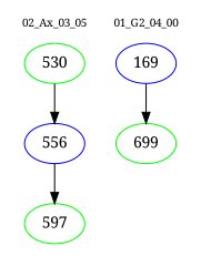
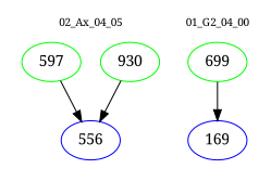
  digraph {
    fontname="Noto Serif"
    node [color=green fontname="Noto Serif"]
    edge [color=black fontname="Noto Serif"]
-   n1 [label=530]
+   n1 [label=930]
    n2 [color=blue label=556]
    n3 [label=597]
    n4 [color=blue label=169]
    n5 [label=699]
    subgraph cluster_1 {
      color=white
      fontsize=10
-     label="02_Ax_03_05"
+     label="02_Ax_04_05"
      n1
      n2
      n3
    }
    subgraph cluster_2 {
      color=white
      fontsize=10
      label="01_G2_04_00"
      n4
      n5
    }
    n1 -> n2
-   n2 -> n3
-   n4 -> n5
+   n3 -> n2
+   n5 -> n4
  }
